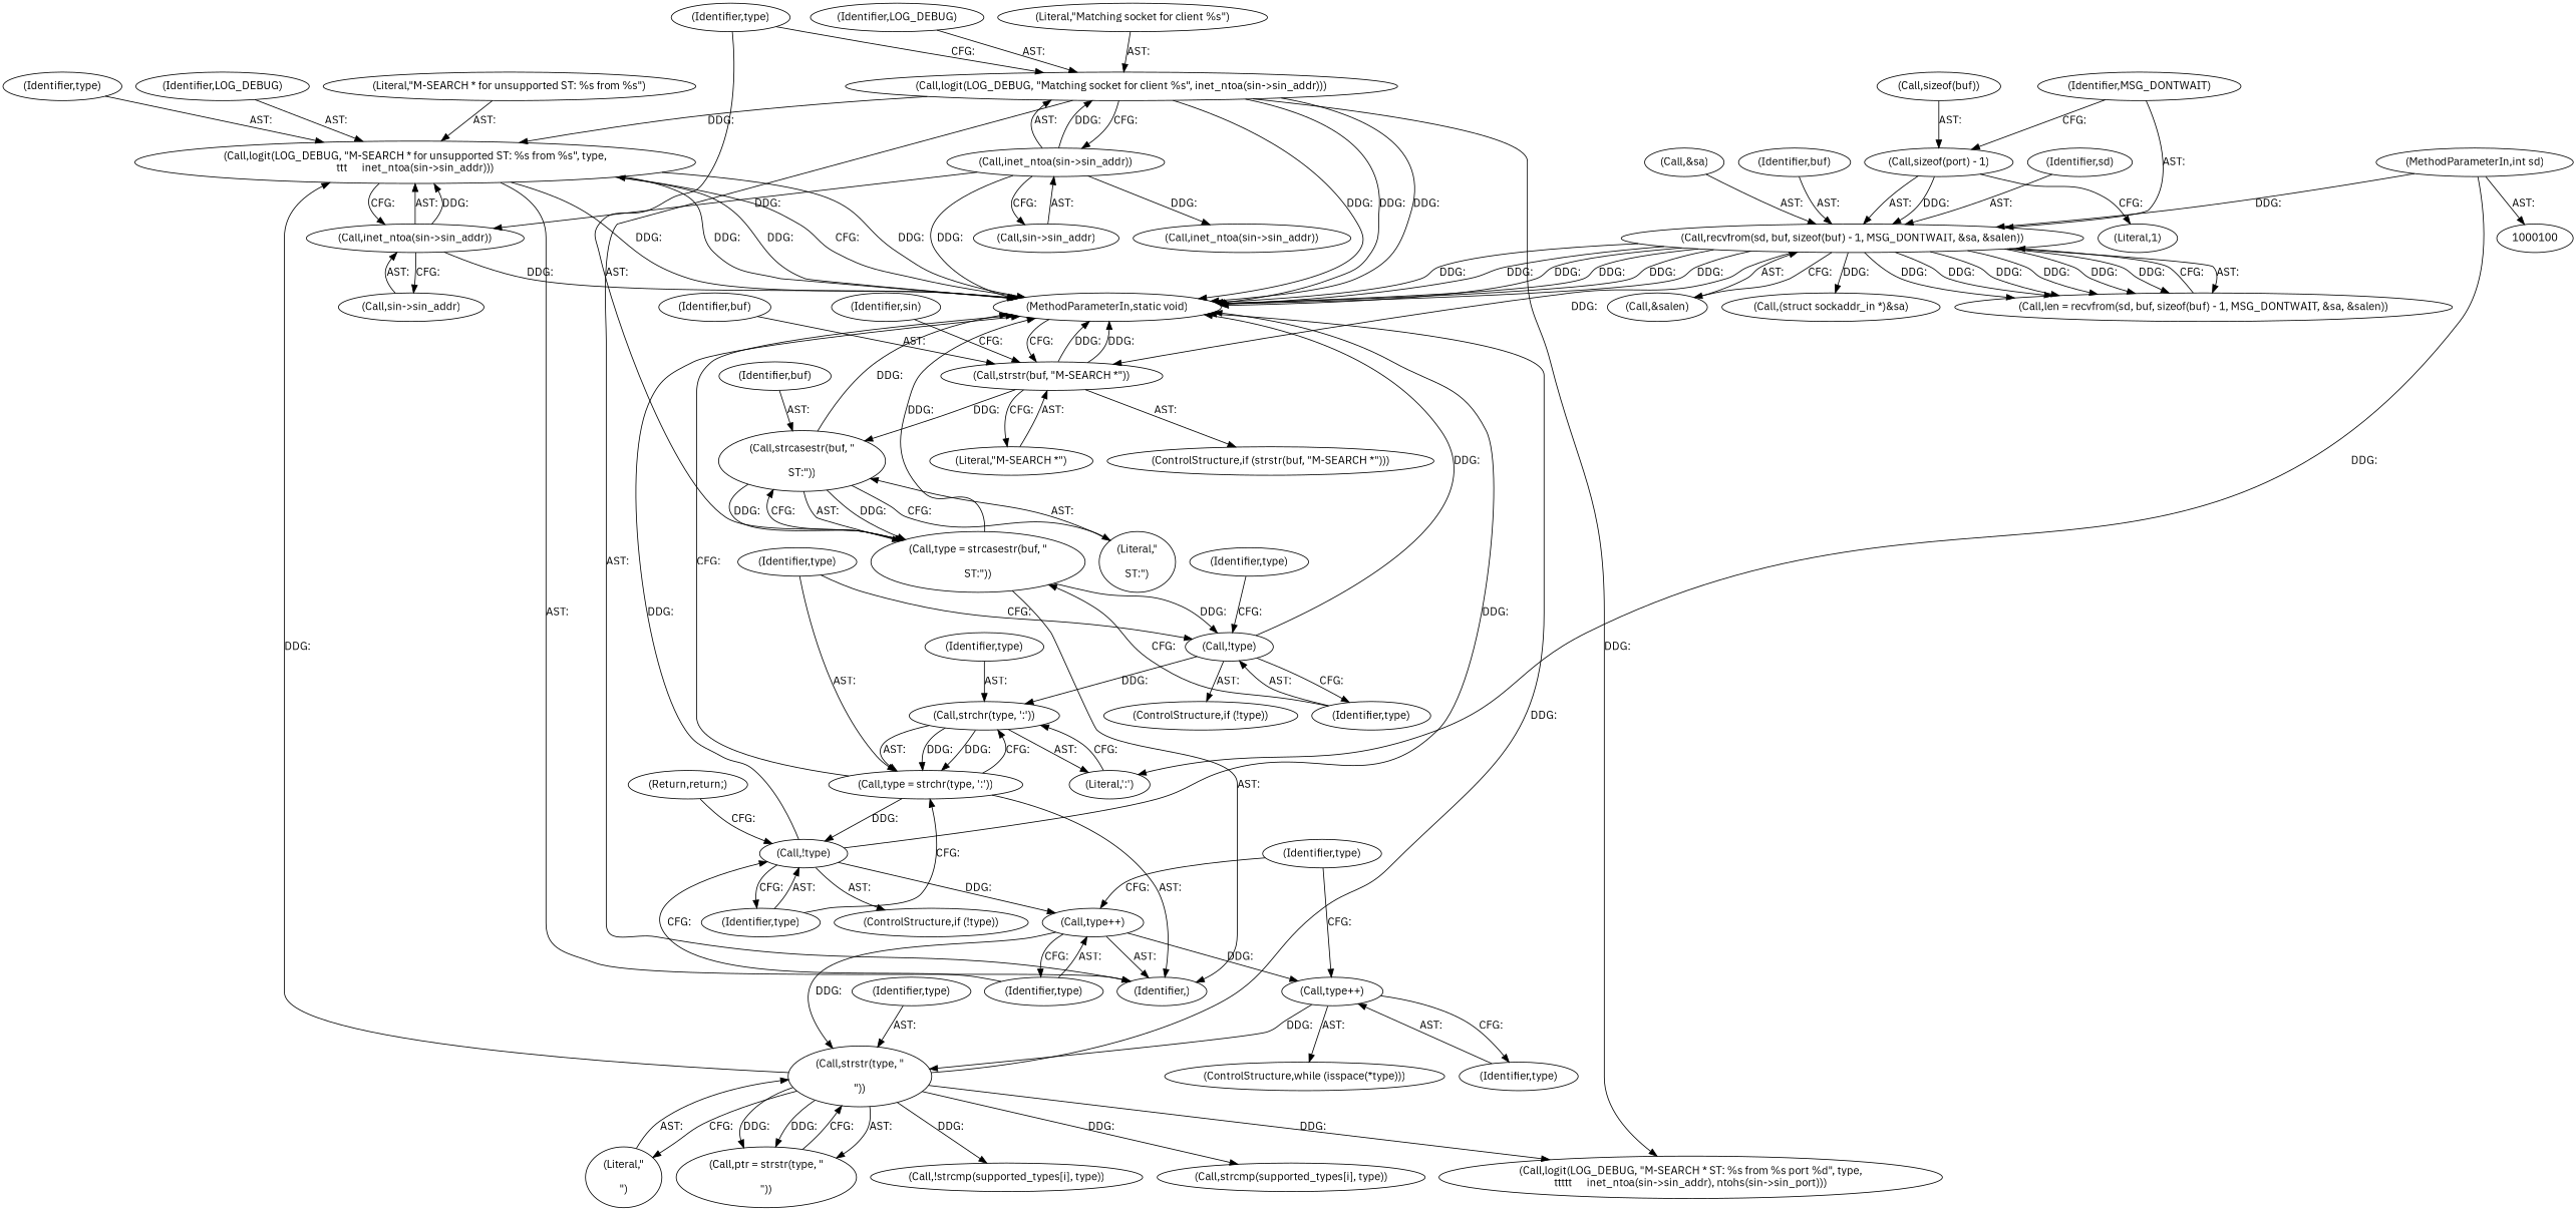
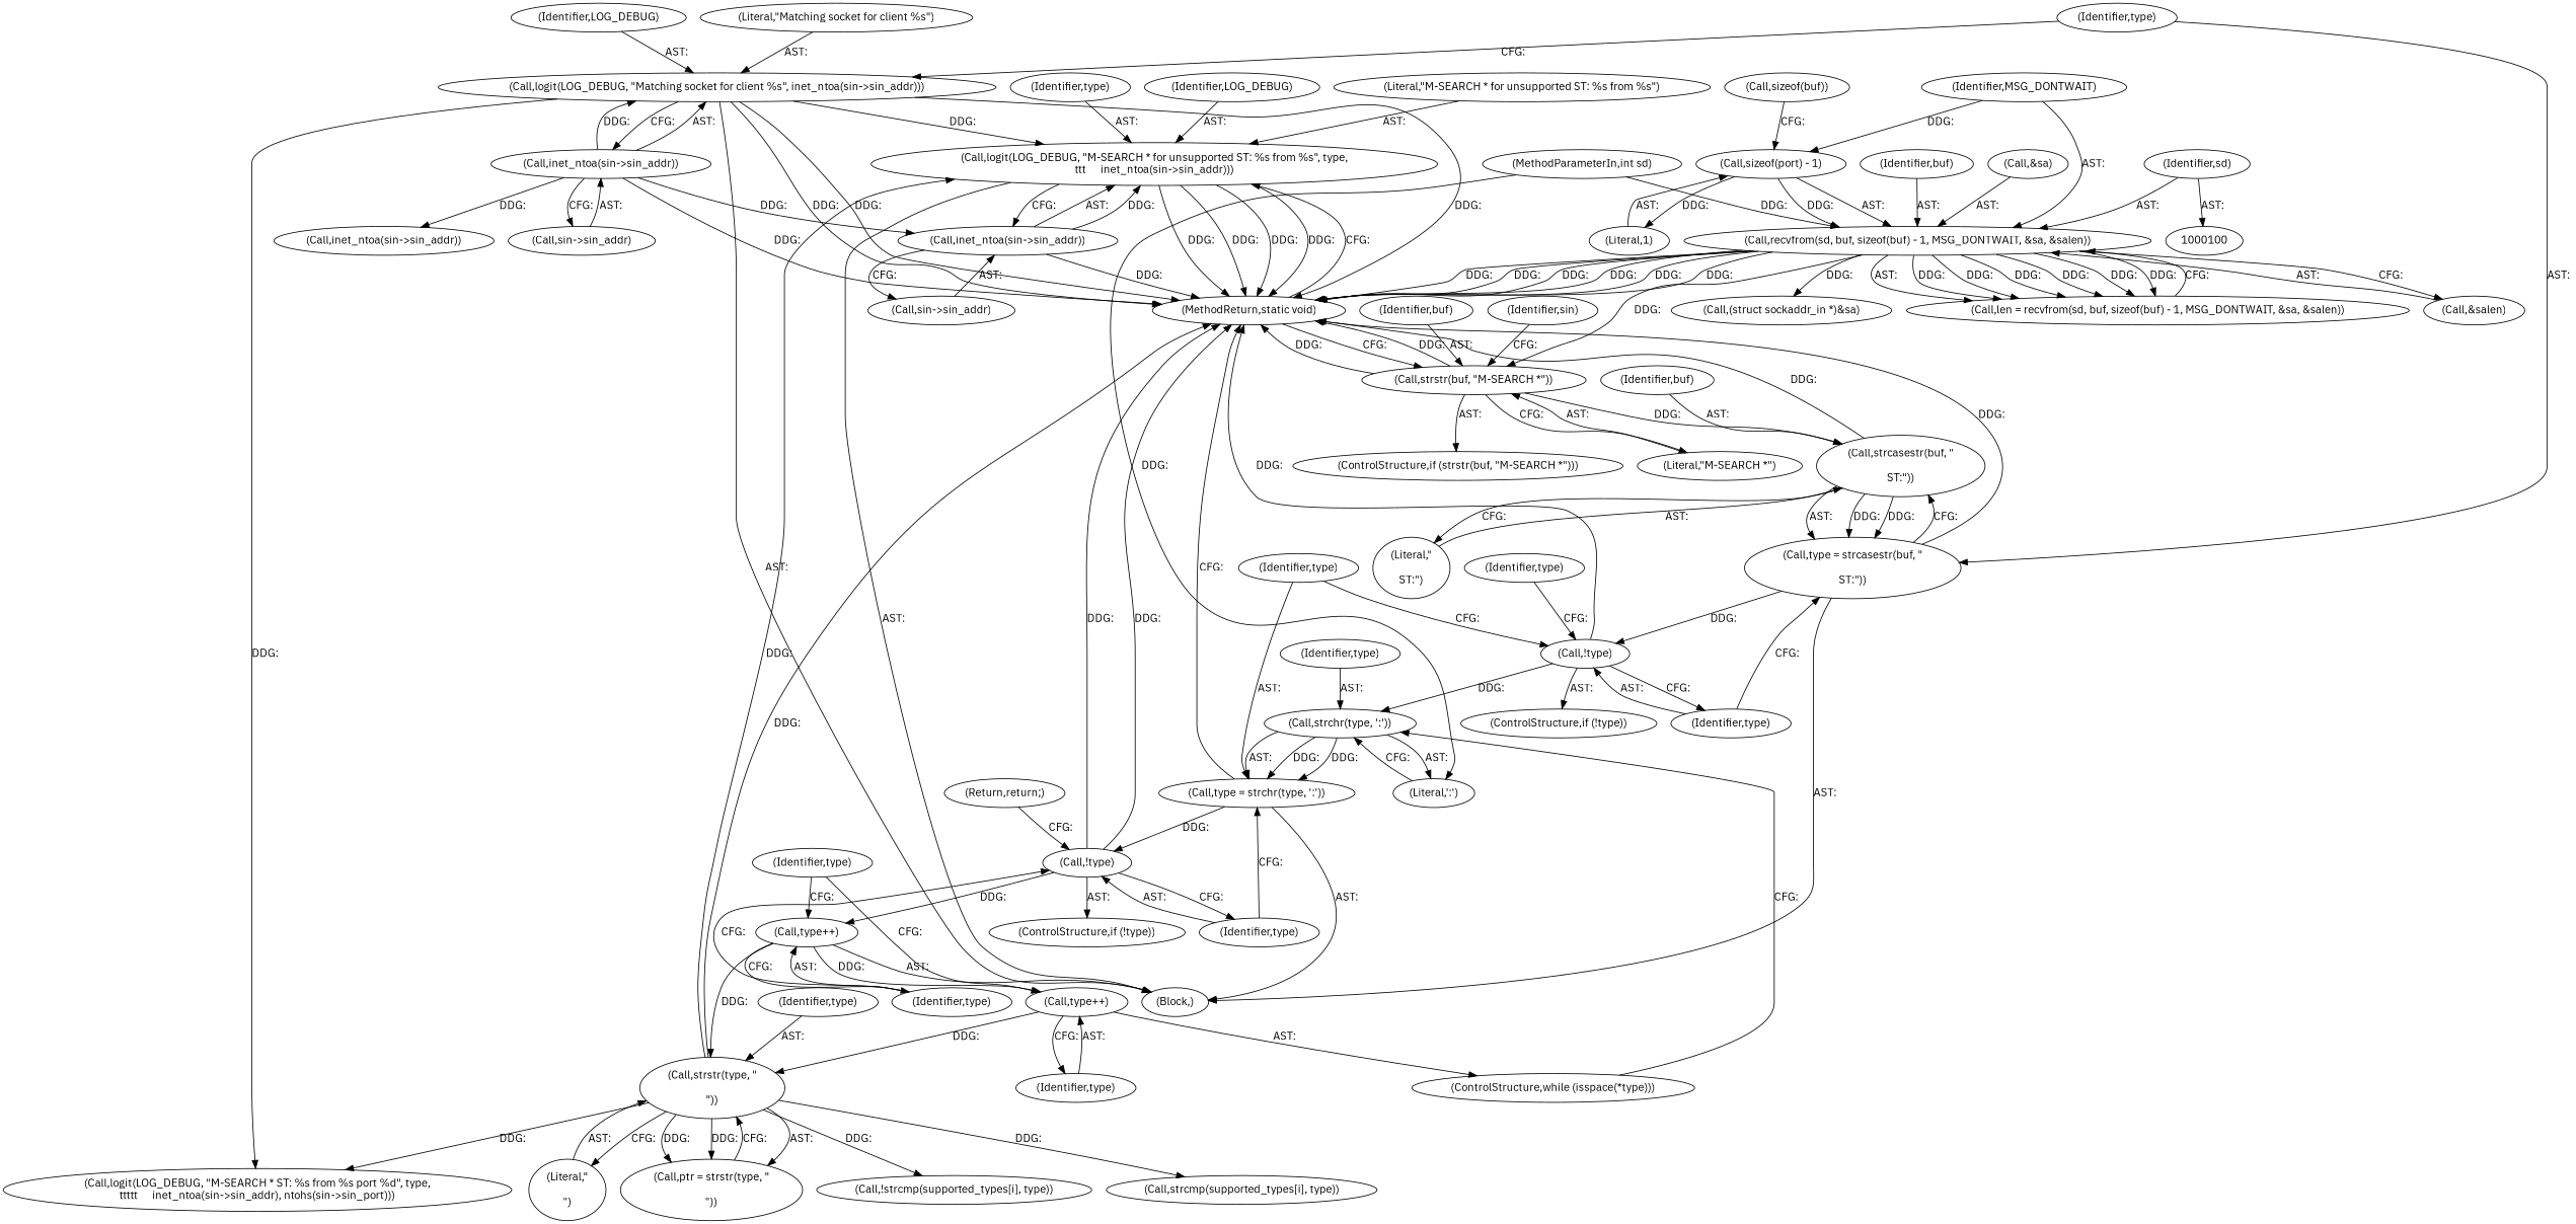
  digraph {
    fontname="IBM Plex Sans"
    node [fontname="IBM Plex Sans"]
    edge [fontname="IBM Plex Sans"]
    n1 [label="(Call,logit(LOG_DEBUG, \"M-SEARCH * for unsupported ST: %s from %s\", type,\n\t\t\t      inet_ntoa(sin->sin_addr)))"]
    n2 [label="(Call,inet_ntoa(sin->sin_addr))"]
-   n3 [label="(Identifier,)"]
-   n4 [label="(MethodParameterIn,static void)"]
+   n3 [label="(Block,)"]
+   n4 [label="(MethodReturn,static void)"]
    n5 [label="(Call,sin->sin_addr)"]
    n6 [label="(Call,strstr(buf, \"M-SEARCH *\"))"]
    n7 [label="(Call,logit(LOG_DEBUG, \"Matching socket for client %s\", inet_ntoa(sin->sin_addr)))"]
    n8 [label="(Call,inet_ntoa(sin->sin_addr))"]
    n9 [label="(Call,logit(LOG_DEBUG, \"M-SEARCH * ST: %s from %s port %d\", type,\n\t\t\t\t\t      inet_ntoa(sin->sin_addr), ntohs(sin->sin_port)))"]
    n10 [label="(Call,inet_ntoa(sin->sin_addr))"]
    n11 [label="(Call,sin->sin_addr)"]
    n12 [label="(Call,strstr(type, \"\r\n\"))"]
    n13 [label="(Literal,\"\r\n\")"]
    n14 [label="(Call,ptr = strstr(type, \"\r\n\"))"]
    n15 [label="(Call,!strcmp(supported_types[i], type))"]
    n16 [label="(Call,strcmp(supported_types[i], type))"]
    n17 [label="(Call,type++)"]
    n18 [label="(Call,type++)"]
    n19 [label="(Identifier,type)"]
    n20 [label="(Identifier,type)"]
    n21 [label="(ControlStructure,while (isspace(*type)))"]
    n22 [label="(Call,!type)"]
    n23 [label="(Identifier,type)"]
    n24 [label="(ControlStructure,if (!type))"]
    n25 [label="(Call,type = strchr(type, ':'))"]
    n26 [label="(Call,strchr(type, ':'))"]
    n27 [label="(Literal,':')"]
    n28 [label="(Call,!type)"]
    n29 [label="(ControlStructure,if (!type))"]
    n30 [label="(Identifier,type)"]
    n31 [label="(Call,type = strcasestr(buf, \"\r\nST:\"))"]
    n32 [label="(Call,strcasestr(buf, \"\r\nST:\"))"]
    n33 [label="(Literal,\"\r\nST:\")"]
    n34 [label="(Literal,\"M-SEARCH *\")"]
    n35 [label="(ControlStructure,if (strstr(buf, \"M-SEARCH *\")))"]
    n36 [label="(Call,recvfrom(sd, buf, sizeof(buf) - 1, MSG_DONTWAIT, &sa, &salen))"]
    n37 [label="(Call,&salen)"]
    n38 [label="(Call,(struct sockaddr_in *)&sa)"]
    n39 [label="(Call,len = recvfrom(sd, buf, sizeof(buf) - 1, MSG_DONTWAIT, &sa, &salen))"]
    n40 [label="(MethodParameterIn,int sd)"]
    1000100
    n42 [label="(Call,sizeof(port) - 1)"]
    n43 [label="(Literal,1)"]
    n44 [label="(Literal,\"Matching socket for client %s\")"]
    n45 [label="(Return,return;)"]
    n46 [label="(Identifier,buf)"]
    n47 [label="(Identifier,type)"]
    n48 [label="(Identifier,LOG_DEBUG)"]
    n49 [label="(Identifier,type)"]
    n50 [label="(Call,sizeof(buf))"]
    n51 [label="(Literal,\"M-SEARCH * for unsupported ST: %s from %s\")"]
    n52 [label="(Identifier,sd)"]
    n53 [label="(Identifier,buf)"]
    n54 [label="(Identifier,type)"]
    n55 [label="(Identifier,MSG_DONTWAIT)"]
    n56 [label="(Identifier,sin)"]
    n57 [label="(Call,&sa)"]
    n58 [label="(Identifier,type)"]
    n59 [label="(Identifier,LOG_DEBUG)"]
    n60 [label="(Identifier,type)"]
    n61 [label="(Identifier,type)"]
    n62 [label="(Identifier,buf)"]
    n63 [label="(Identifier,type)"]
    n1 -> n2 [label="CFG: "]
    n1 -> n3 [label="AST: "]
    n1 -> n4 [label="DDG: "]
    n1 -> n4 [label="DDG: "]
    n1 -> n4 [label="DDG: "]
    n1 -> n4 [label="DDG: "]
    n2 -> n1 [label="AST: "]
    n2 -> n1 [label="DDG: "]
    n2 -> n4 [label="DDG: "]
    n2 -> n5 [label="CFG: "]
    n4 -> n1 [label="CFG: "]
    n4 -> n6 [label="CFG: "]
    n5 -> n2 [label="AST: "]
    n6 -> n4 [label="DDG: "]
    n6 -> n4 [label="DDG: "]
    n6 -> n32 [label="DDG: "]
    n6 -> n34 [label="CFG: "]
    n6 -> n35 [label="AST: "]
    n7 -> n1 [label="DDG: "]
    n7 -> n3 [label="AST: "]
    n7 -> n4 [label="DDG: "]
    n7 -> n4 [label="DDG: "]
    n7 -> n4 [label="DDG: "]
    n7 -> n8 [label="CFG: "]
    n7 -> n9 [label="DDG: "]
    n8 -> n2 [label="DDG: "]
    n8 -> n4 [label="DDG: "]
    n8 -> n7 [label="AST: "]
    n8 -> n7 [label="DDG: "]
    n8 -> n10 [label="DDG: "]
    n8 -> n11 [label="CFG: "]
    n11 -> n8 [label="AST: "]
    n12 -> n1 [label="DDG: "]
    n12 -> n4 [label="DDG: "]
    n12 -> n9 [label="DDG: "]
    n12 -> n13 [label="CFG: "]
    n12 -> n14 [label="AST: "]
    n12 -> n14 [label="DDG: "]
    n12 -> n14 [label="DDG: "]
    n12 -> n15 [label="DDG: "]
    n12 -> n16 [label="DDG: "]
    n13 -> n12 [label="AST: "]
    n14 -> n12 [label="CFG: "]
    n17 -> n3 [label="AST: "]
    n17 -> n12 [label="DDG: "]
    n17 -> n18 [label="DDG: "]
    n17 -> n19 [label="CFG: "]
    n18 -> n12 [label="DDG: "]
    n18 -> n20 [label="CFG: "]
    n18 -> n21 [label="AST: "]
    n19 -> n17 [label="AST: "]
    n19 -> n22 [label="CFG: "]
    n20 -> n18 [label="AST: "]
    n22 -> n4 [label="DDG: "]
    n22 -> n4 [label="DDG: "]
    n22 -> n17 [label="DDG: "]
    n22 -> n23 [label="CFG: "]
    n22 -> n24 [label="AST: "]
    n23 -> n22 [label="AST: "]
    n23 -> n25 [label="CFG: "]
    n25 -> n3 [label="AST: "]
    n25 -> n4 [label="CFG: "]
    n25 -> n22 [label="DDG: "]
-   n25 -> n26 [label="CFG: "]
+   n21 -> n26 [label="CFG: "]
    n26 -> n25 [label="AST: "]
    n26 -> n25 [label="DDG: "]
    n26 -> n25 [label="DDG: "]
    n26 -> n27 [label="AST: "]
    n27 -> n26 [label="CFG: "]
    n28 -> n4 [label="DDG: "]
    n28 -> n26 [label="DDG: "]
    n28 -> n29 [label="AST: "]
    n28 -> n30 [label="CFG: "]
    n30 -> n28 [label="AST: "]
    n30 -> n31 [label="CFG: "]
    n31 -> n3 [label="AST: "]
    n31 -> n4 [label="DDG: "]
    n31 -> n28 [label="DDG: "]
    n31 -> n32 [label="CFG: "]
    n32 -> n4 [label="DDG: "]
    n32 -> n31 [label="AST: "]
    n32 -> n31 [label="DDG: "]
    n32 -> n31 [label="DDG: "]
    n32 -> n33 [label="CFG: "]
    n33 -> n32 [label="AST: "]
    n34 -> n6 [label="AST: "]
    n36 -> n4 [label="DDG: "]
    n36 -> n4 [label="DDG: "]
    n36 -> n4 [label="DDG: "]
    n36 -> n4 [label="DDG: "]
    n36 -> n4 [label="DDG: "]
    n36 -> n4 [label="DDG: "]
    n36 -> n6 [label="DDG: "]
    n36 -> n37 [label="CFG: "]
    n36 -> n38 [label="DDG: "]
    n36 -> n39 [label="AST: "]
    n36 -> n39 [label="DDG: "]
    n36 -> n39 [label="DDG: "]
    n36 -> n39 [label="DDG: "]
    n36 -> n39 [label="DDG: "]
    n36 -> n39 [label="DDG: "]
    n36 -> n39 [label="DDG: "]
    n37 -> n36 [label="AST: "]
    n39 -> n36 [label="CFG: "]
    n40 -> n27 [label="DDG: "]
    n40 -> n36 [label="DDG: "]
-   n40 -> 1000100 [label="AST: "]
+   n52 -> 1000100 [label="AST: "]
    n42 -> n36 [label="AST: "]
    n42 -> n36 [label="DDG: "]
-   n42 -> n43 [label="CFG: "]
+   n42 -> n43 [label="DDG: "]
+   n43 -> n42 [label="AST: "]
    n44 -> n7 [label="AST: "]
    n45 -> n22 [label="CFG: "]
    n46 -> n36 [label="AST: "]
    n47 -> n1 [label="AST: "]
    n48 -> n1 [label="AST: "]
    n49 -> n17 [label="CFG: "]
    n49 -> n18 [label="CFG: "]
-   n50 -> n42 [label="AST: "]
+   n50 -> n42 [label="CFG: "]
    n51 -> n1 [label="AST: "]
    n52 -> n36 [label="AST: "]
    n53 -> n6 [label="AST: "]
    n54 -> n25 [label="AST: "]
    n54 -> n28 [label="CFG: "]
    n55 -> n36 [label="AST: "]
-   n55 -> n42 [label="CFG: "]
+   n55 -> n42 [label="DDG: "]
    n56 -> n6 [label="CFG: "]
    n57 -> n36 [label="AST: "]
    n58 -> n28 [label="CFG: "]
    n59 -> n7 [label="AST: "]
    n60 -> n12 [label="AST: "]
    n61 -> n7 [label="CFG: "]
    n61 -> n31 [label="AST: "]
    n62 -> n32 [label="AST: "]
    n63 -> n26 [label="AST: "]
  }
